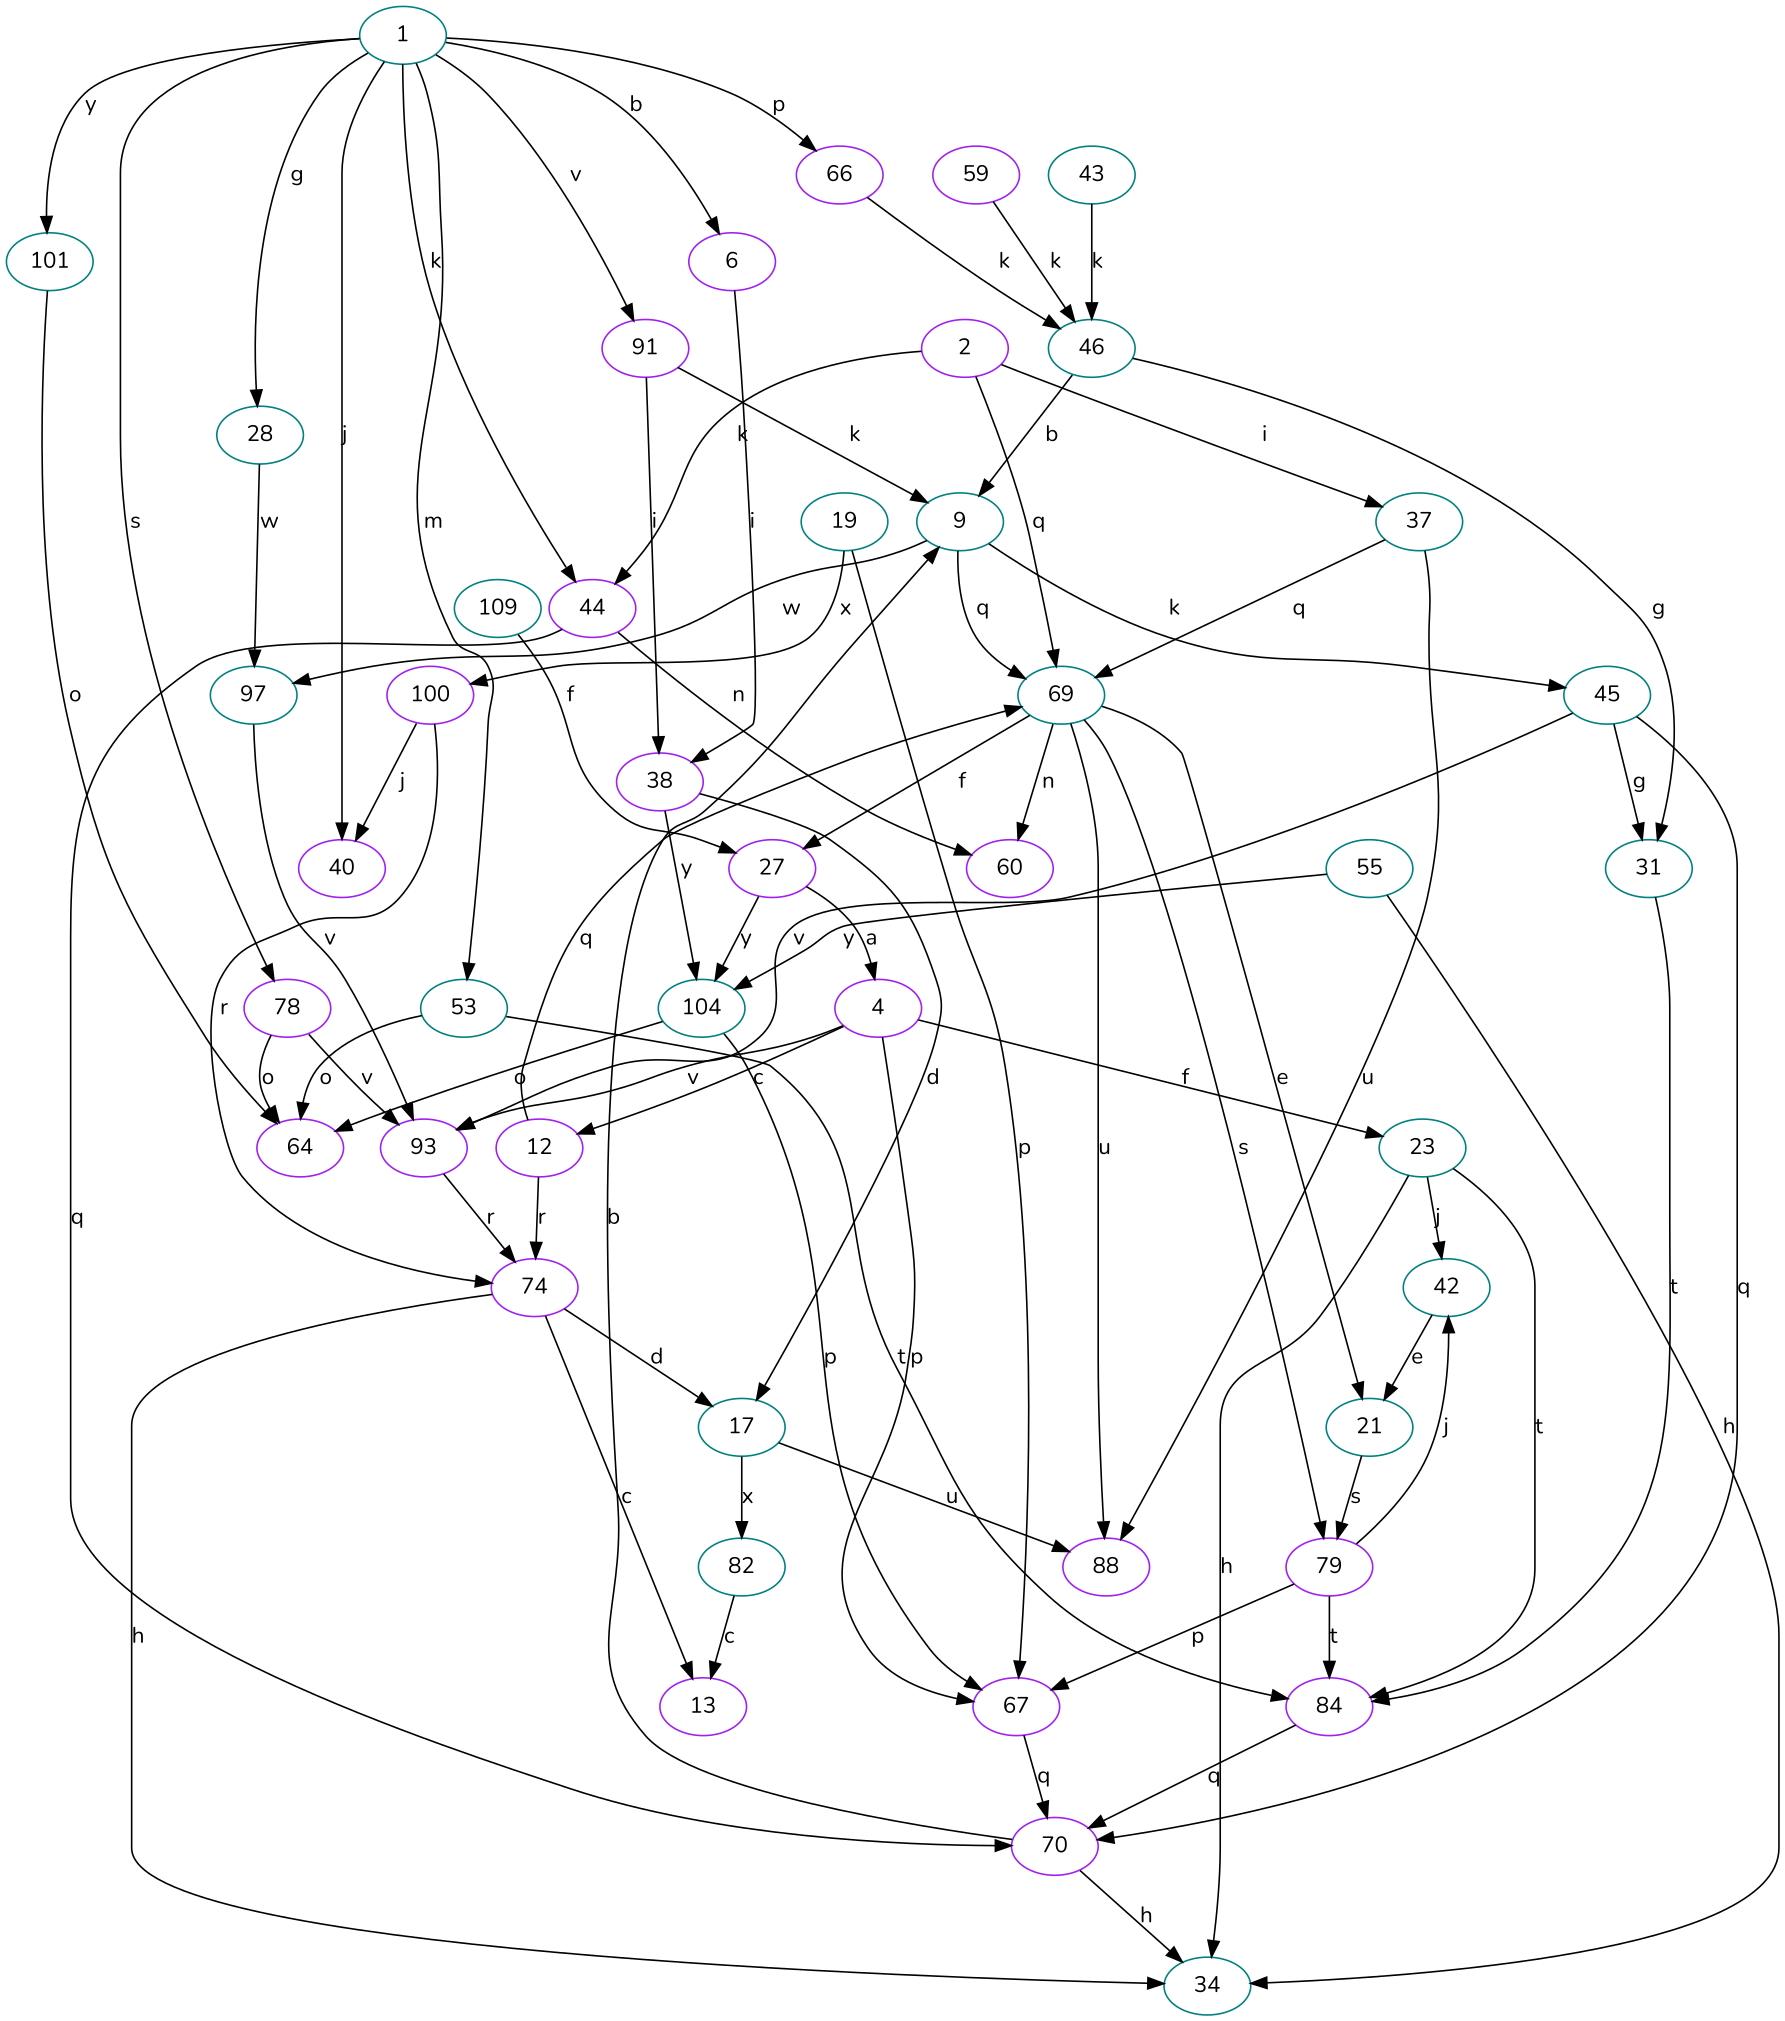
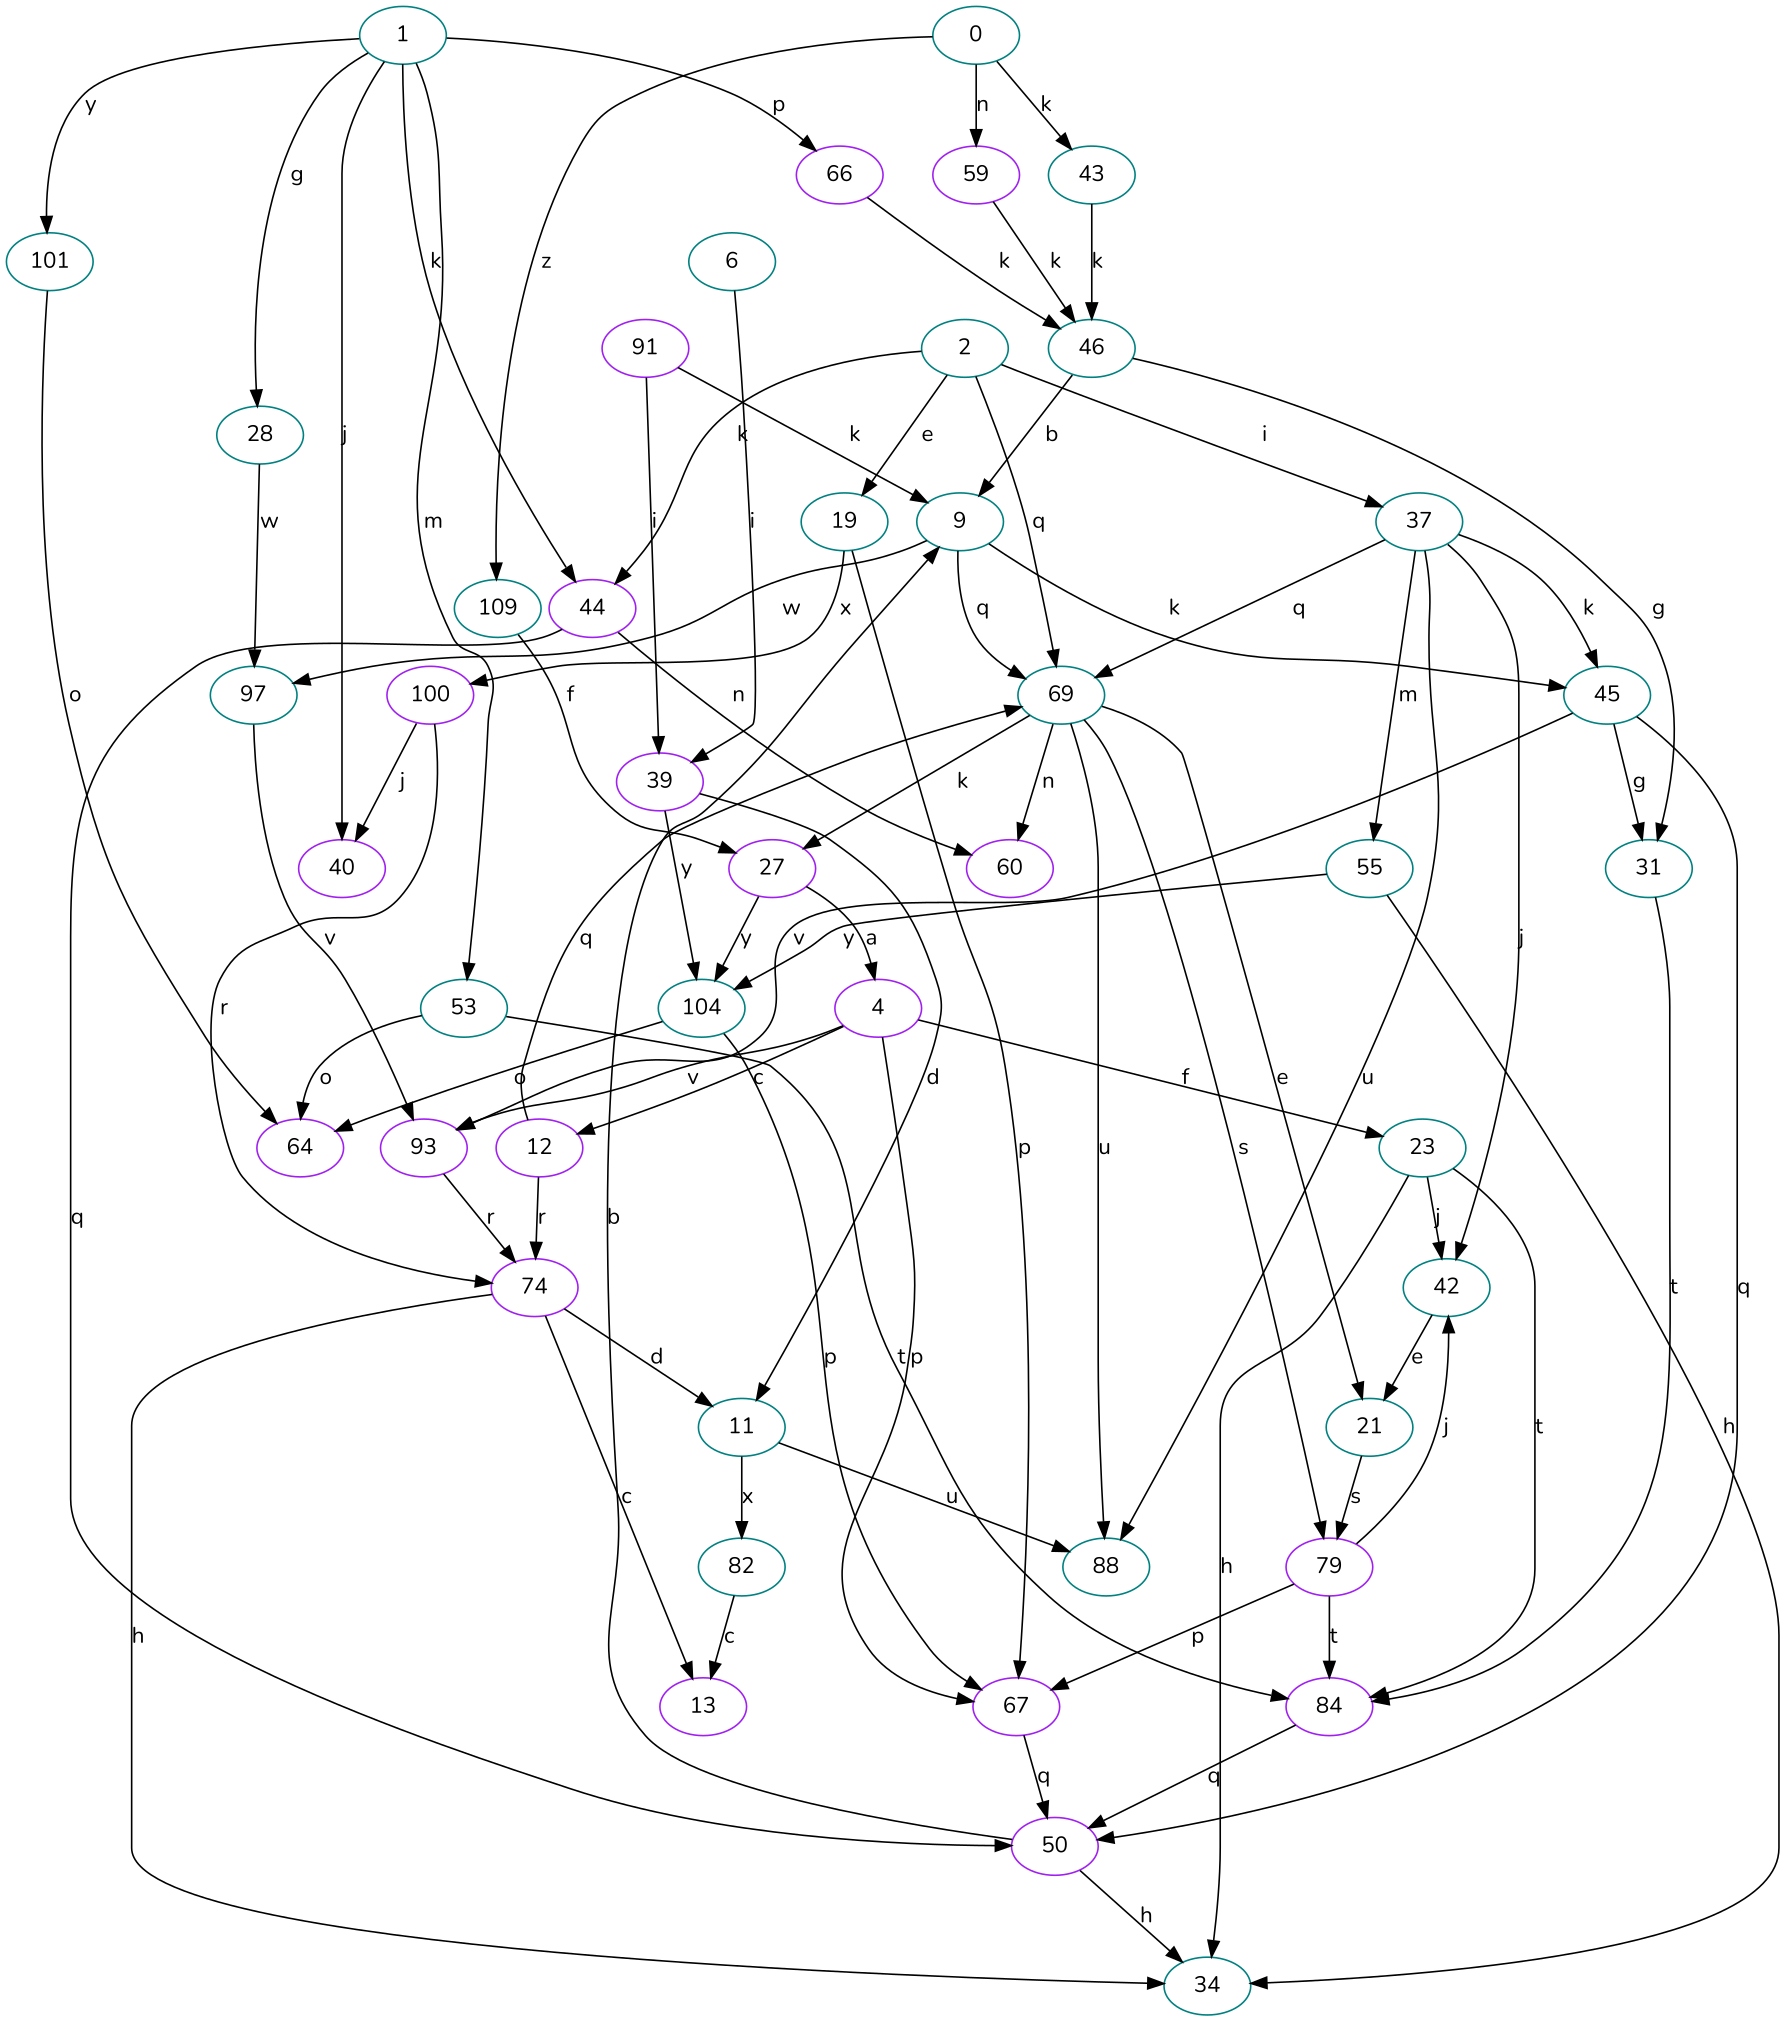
  strict digraph {
    fontname=Nunito
    node [color=teal fontname=Nunito]
    edge [fontname=Nunito]
+   0
    43
    59 [color=purple]
    109
    46
    27 [color=purple]
    1
-   6 [color=purple]
+   6
    28
    40 [color=purple]
    44 [color=purple]
    53
    66 [color=purple]
-   78 [color=purple]
    91 [color=purple]
    101
-   38 [color=purple]
+   38 [color=purple label=39]
    97
    60 [color=purple]
-   70 [color=purple]
+   70 [color=purple label=50]
    84 [color=purple]
    64 [color=purple]
    93 [color=purple]
    9
-   2 [color=purple]
+   2
    19
    37
    69
    67 [color=purple]
    100 [color=purple]
    45
-   88 [color=purple]
+   88
    42
    55
    21
    79 [color=purple]
    4 [color=purple]
    12 [color=purple]
    23
    74 [color=purple]
    34
-   17
+   17 [label=11]
    104
    31
    13 [color=purple]
    82
+   0 -> 43 [label=k]
+   0 -> 59 [label=n]
+   0 -> 109 [label=z]
    43 -> 46 [label=k]
    59 -> 46 [label=k]
    109 -> 27 [label=f]
    46 -> 9 [label=b]
    46 -> 31 [label=g]
    27 -> 4 [label=a]
    27 -> 104 [label=y]
-   1 -> 6 [label=b]
    1 -> 28 [label=g]
    1 -> 40 [label=j]
    1 -> 44 [label=k]
    1 -> 53 [label=m]
    1 -> 66 [label=p]
-   1 -> 78 [label=s]
-   1 -> 91 [label=v]
    1 -> 101 [label=y]
    6 -> 38 [label=i]
    28 -> 97 [label=w]
    44 -> 60 [label=n]
    44 -> 70 [label=q]
    53 -> 84 [label=t]
    53 -> 64 [label=o]
    66 -> 46 [label=k]
-   78 -> 64 [label=o]
-   78 -> 93 [label=v]
    91 -> 38 [label=i]
    91 -> 9 [label=k]
    101 -> 64 [label=o]
    38 -> 17 [label=d]
    38 -> 104 [label=y]
    97 -> 93 [label=v]
    70 -> 9 [label=b]
    70 -> 34 [label=h]
    84 -> 70 [label=q]
    93 -> 74 [label=r]
    9 -> 97 [label=w]
    9 -> 69 [label=q]
    9 -> 45 [label=k]
    2 -> 44 [label=k]
+   2 -> 19 [label=e]
    2 -> 37 [label=i]
    2 -> 69 [label=q]
    19 -> 67 [label=p]
    19 -> 100 [label=x]
    37 -> 69 [label=q]
+   37 -> 45 [label=k]
    37 -> 88 [label=u]
-   69 -> 27 [label=f]
+   37 -> 42 [label=j]
+   37 -> 55 [label=m]
+   69 -> 27 [label=k]
    69 -> 60 [label=n]
    69 -> 88 [label=u]
    69 -> 21 [label=e]
    69 -> 79 [label=s]
    67 -> 70 [label=q]
    100 -> 40 [label=j]
    100 -> 74 [label=r]
    45 -> 70 [label=q]
    45 -> 93 [label=v]
    45 -> 31 [label=g]
    42 -> 21 [label=e]
    55 -> 34 [label=h]
    55 -> 104 [label=y]
    21 -> 79 [label=s]
    79 -> 84 [label=t]
    79 -> 67 [label=p]
    79 -> 42 [label=j]
    4 -> 93 [label=v]
    4 -> 67 [label=p]
    4 -> 12 [label=c]
    4 -> 23 [label=f]
    12 -> 69 [label=q]
    12 -> 74 [label=r]
    23 -> 84 [label=t]
    23 -> 42 [label=j]
    23 -> 34 [label=h]
    74 -> 34 [label=h]
    74 -> 17 [label=d]
    74 -> 13 [label=c]
    17 -> 88 [label=u]
    17 -> 82 [label=x]
    104 -> 64 [label=o]
    104 -> 67 [label=p]
    31 -> 84 [label=t]
    82 -> 13 [label=c]
  }
